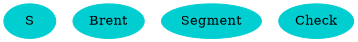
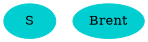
  digraph {
    fontsize="12pt"
    rankdir=TB
    node [color=darkturquoise style=filled]
    S
    Brent
-   Segment
-   Check
  }
